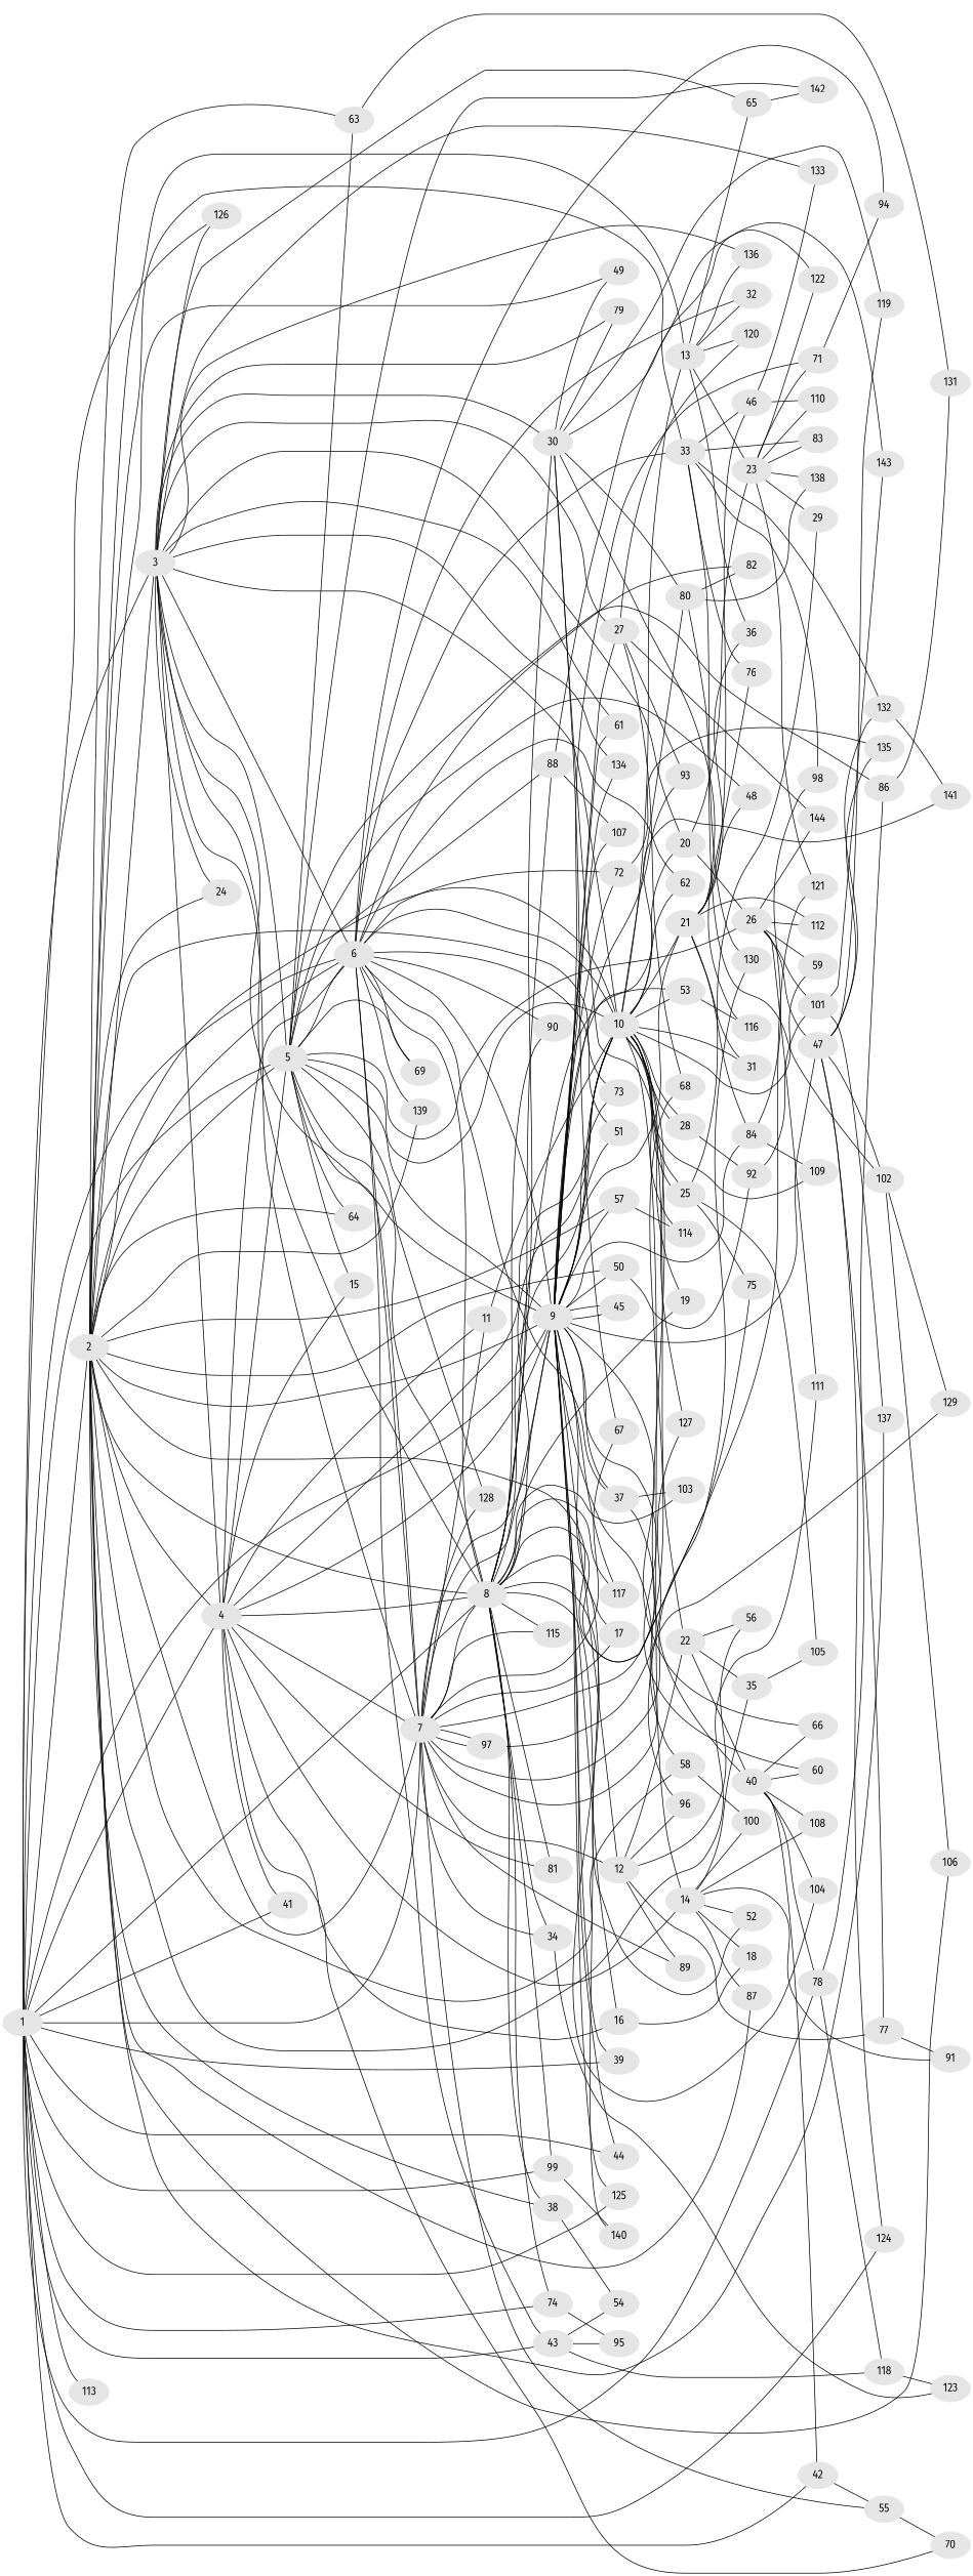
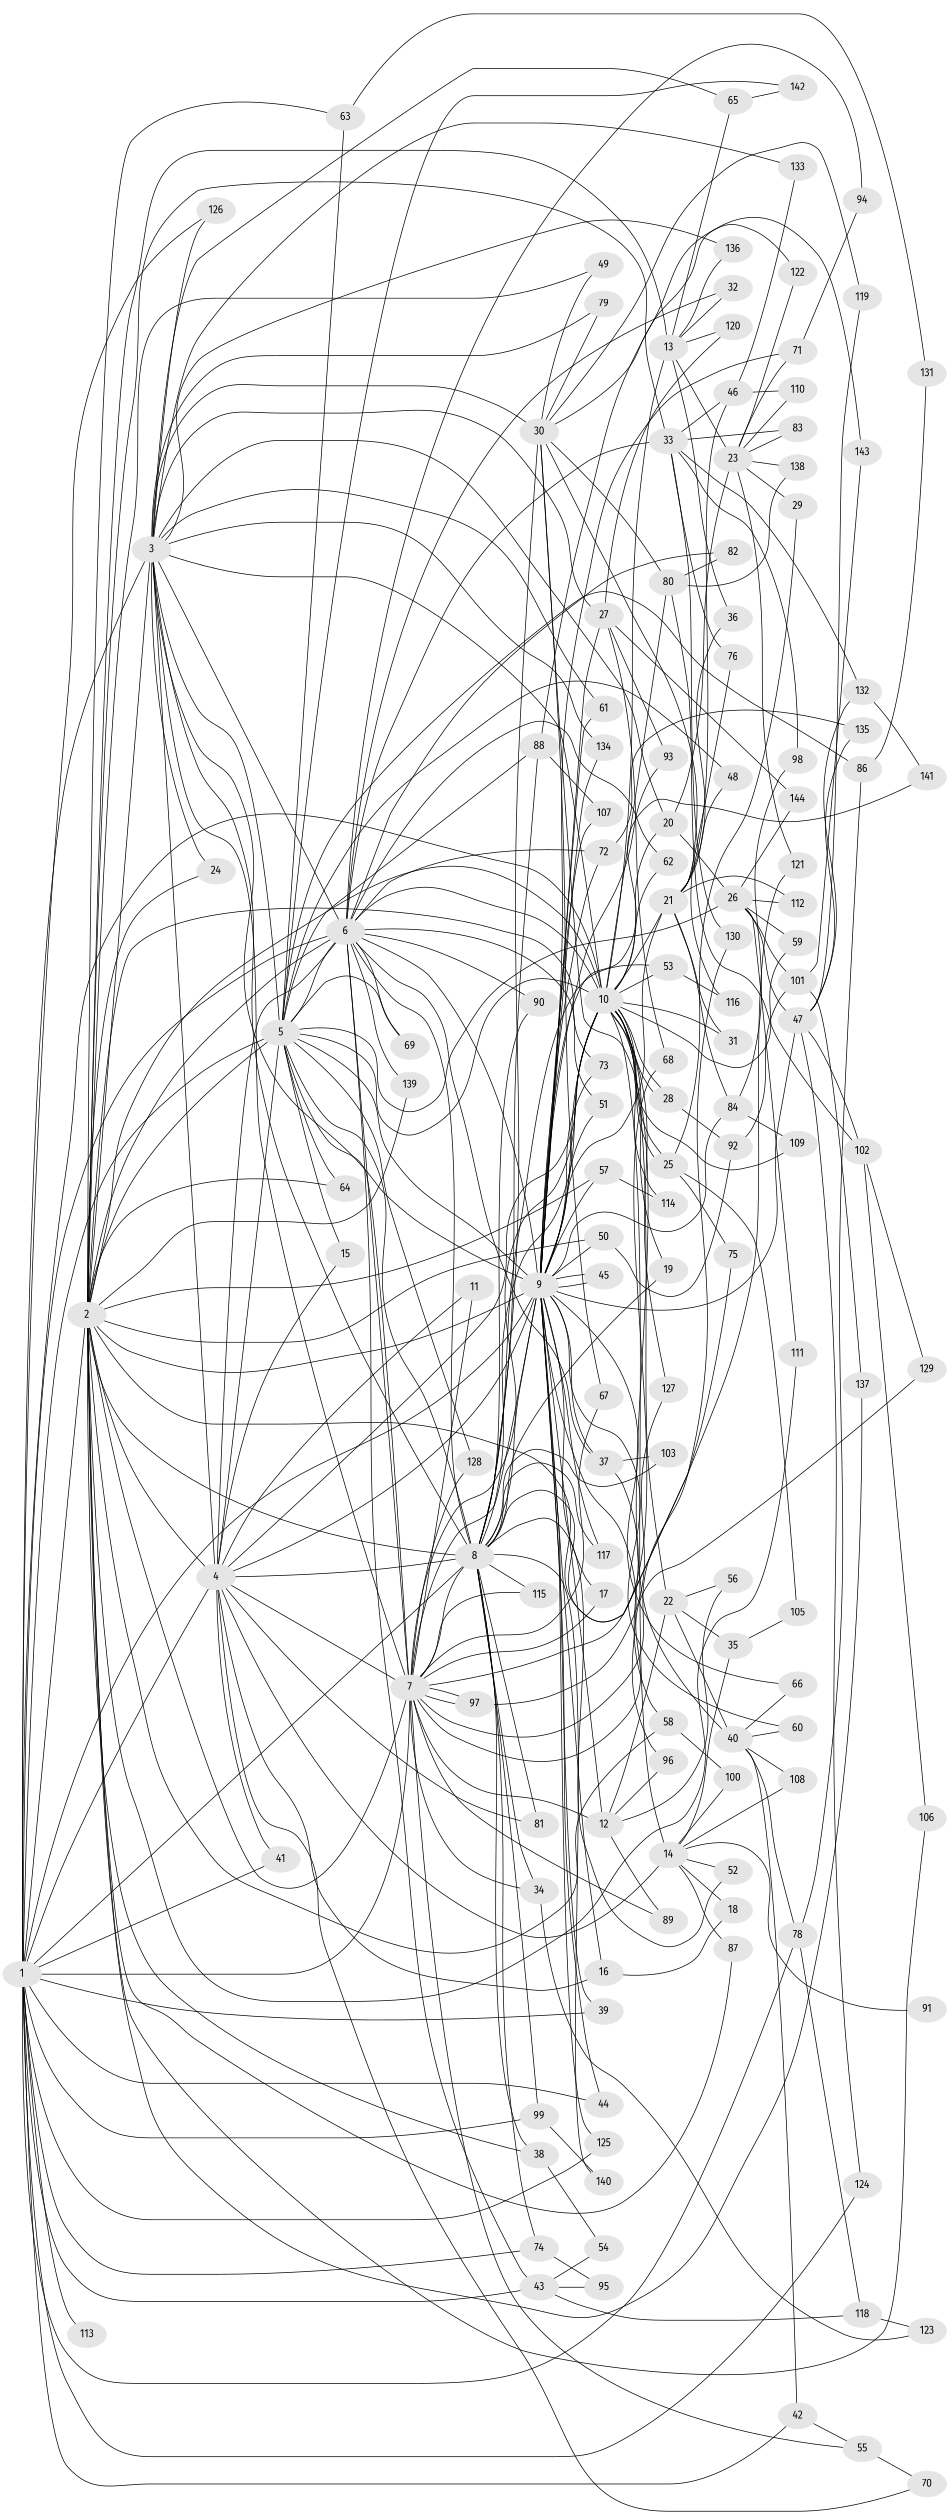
  graph {
    fontname="Fira Sans"
    rankdir=LR
    node [color=gray90 fontname="Fira Sans" style=filled]
    edge [fontname="Fira Sans"]
    1
    2
    3
    4
    5
    6
    7
    8
    9
    10
    39
    41
    42
    43
    44
    74
    78
    99
    113
    124
    125
    126
    13
    24
    33
    38
    49
    50
    57
    58
    63
    64
    73
    87
    106
    111
    121
    137
    139
    20
    27
    30
    61
    65
    79
    133
    134
    136
    11
    14
    15
    16
    70
    81
    26
    48
    69
    86
    88
    128
    142
    32
    37
    51
    62
    72
    82
    90
    94
    12
    17
    34
    55
    67
    68
    89
    97
    115
    129
    130
    19
    52
    53
    75
    103
-   104
    117
    140
    21
    45
    47
    60
    66
    71
    84
    93
    96
    107
    141
    22
    25
    28
    31
    59
    80
    109
    114
    127
    54
    95
    118
    23
    36
    120
    46
    76
    83
    98
    132
    92
    100
    131
    144
    40
    122
    116
    119
    18
    35
    91
    108
    112
    101
    143
    135
    56
-   77
    123
    102
    29
    105
    138
    110
    1 -- 2
    1 -- 3
    1 -- 4
    1 -- 5
    1 -- 6
    1 -- 7
    1 -- 8
    1 -- 9
-   11 -- 10
+   1 -- 10
    1 -- 39
    1 -- 41
    1 -- 42
    1 -- 43
    1 -- 44
    1 -- 74
    1 -- 78
    1 -- 99
    1 -- 113
    1 -- 124
    1 -- 125
    1 -- 126
    2 -- 3
    2 -- 4
    2 -- 5
    2 -- 6
    2 -- 7
    2 -- 8
    2 -- 9
    2 -- 10
    2 -- 13
    2 -- 24
    2 -- 33
    2 -- 38
    2 -- 49
    2 -- 50
    2 -- 57
    2 -- 58
    2 -- 63
    2 -- 64
    2 -- 73
    2 -- 87
    2 -- 106
    2 -- 111
    2 -- 121
    2 -- 137
    2 -- 139
    3 -- 4
    3 -- 5
    3 -- 6
    3 -- 7
    3 -- 8
    3 -- 9
    3 -- 10
    3 -- 126
    3 -- 24
    3 -- 20
    3 -- 27
    3 -- 30
    3 -- 61
    3 -- 65
    3 -- 79
    3 -- 133
    3 -- 134
    3 -- 136
    4 -- 5
    4 -- 6
    4 -- 7
    4 -- 8
    4 -- 9
    4 -- 10
    4 -- 41
    4 -- 11
    4 -- 14
    4 -- 15
    4 -- 16
    4 -- 70
    4 -- 81
    5 -- 6
    5 -- 7
    5 -- 8
    5 -- 9
    5 -- 10
    5 -- 63
    5 -- 64
    5 -- 15
    5 -- 26
    5 -- 48
    5 -- 69
    5 -- 86
    5 -- 88
    5 -- 128
    5 -- 142
    6 -- 7
    6 -- 8
    6 -- 9
    6 -- 10
    6 -- 43
    6 -- 33
    6 -- 139
    6 -- 69
    6 -- 32
    6 -- 37
    6 -- 51
    6 -- 62
    6 -- 72
    6 -- 82
    6 -- 90
    6 -- 94
    7 -- 8
    7 -- 9
    7 -- 10
    7 -- 11
    7 -- 128
    7 -- 12
    7 -- 17
    7 -- 34
    7 -- 55
    7 -- 67
    7 -- 68
    7 -- 89
    7 -- 97
    7 -- 97
    7 -- 115
    7 -- 129
    7 -- 130
    8 -- 9
    8 -- 10
    8 -- 74
    8 -- 99
    8 -- 38
    8 -- 30
    8 -- 81
    8 -- 88
    8 -- 90
    8 -- 34
    8 -- 115
    8 -- 19
    8 -- 52
    8 -- 53
    8 -- 75
    8 -- 103
-   8 -- 104
    8 -- 117
    8 -- 140
    9 -- 10
    9 -- 39
    9 -- 44
    9 -- 125
    9 -- 50
    9 -- 57
    9 -- 73
    9 -- 27
    9 -- 61
    9 -- 134
    9 -- 16
    9 -- 37
    9 -- 51
    9 -- 72
    9 -- 12
    9 -- 17
    9 -- 117
    9 -- 21
    9 -- 45
    9 -- 45
    9 -- 47
    9 -- 60
    9 -- 66
    9 -- 71
    9 -- 84
    9 -- 93
    9 -- 96
    9 -- 107
    9 -- 141
    10 -- 13
    10 -- 20
    10 -- 14
    10 -- 62
    10 -- 19
    10 -- 53
    10 -- 21
    10 -- 22
    10 -- 25
    10 -- 25
    10 -- 28
    10 -- 28
    10 -- 31
    10 -- 59
    10 -- 80
    10 -- 109
    10 -- 114
    10 -- 127
    42 -- 55
    43 -- 54
    43 -- 95
    43 -- 118
    74 -- 95
    78 -- 86
    78 -- 118
    99 -- 140
    13 -- 65
    13 -- 136
    13 -- 32
    13 -- 23
    13 -- 36
    13 -- 120
    33 -- 130
    33 -- 46
    33 -- 76
    33 -- 83
    33 -- 98
    33 -- 132
    38 -- 54
    50 -- 92
    57 -- 114
    58 -- 100
    63 -- 131
    20 -- 26
    20 -- 23
    27 -- 68
    27 -- 93
    27 -- 120
    27 -- 144
    30 -- 49
    30 -- 79
    30 -- 67
    30 -- 80
    30 -- 40
    30 -- 122
    30 -- 116
    30 -- 119
    65 -- 142
    14 -- 87
    14 -- 52
    14 -- 100
    14 -- 18
    14 -- 35
    14 -- 91
    14 -- 108
    16 -- 18
    26 -- 111
    26 -- 47
    26 -- 59
    26 -- 144
    26 -- 112
    26 -- 101
    86 -- 131
    88 -- 107
    88 -- 143
    37 -- 58
    37 -- 103
    72 -- 135
    12 -- 89
    12 -- 96
    12 -- 22
    12 -- 56
-   12 -- 77
    34 -- 123
    55 -- 70
    97 -- 127
    53 -- 116
    21 -- 48
    21 -- 84
    21 -- 31
    21 -- 36
    21 -- 46
    21 -- 76
    21 -- 112
    47 -- 124
    47 -- 132
    47 -- 119
    47 -- 135
-   47 -- 77
    47 -- 102
    71 -- 94
    84 -- 109
    84 -- 98
    22 -- 40
    22 -- 35
    22 -- 56
    25 -- 75
    25 -- 29
    25 -- 105
    28 -- 92
    80 -- 82
    80 -- 102
    80 -- 138
    118 -- 123
    23 -- 121
    23 -- 71
    23 -- 83
    23 -- 122
    23 -- 29
    23 -- 138
    23 -- 110
    46 -- 133
    46 -- 110
    132 -- 141
    92 -- 101
    40 -- 42
    40 -- 78
-   40 -- 104
    40 -- 60
    40 -- 66
    40 -- 108
    35 -- 105
    101 -- 137
    101 -- 143
-   77 -- 91
    102 -- 106
    102 -- 129
  }
